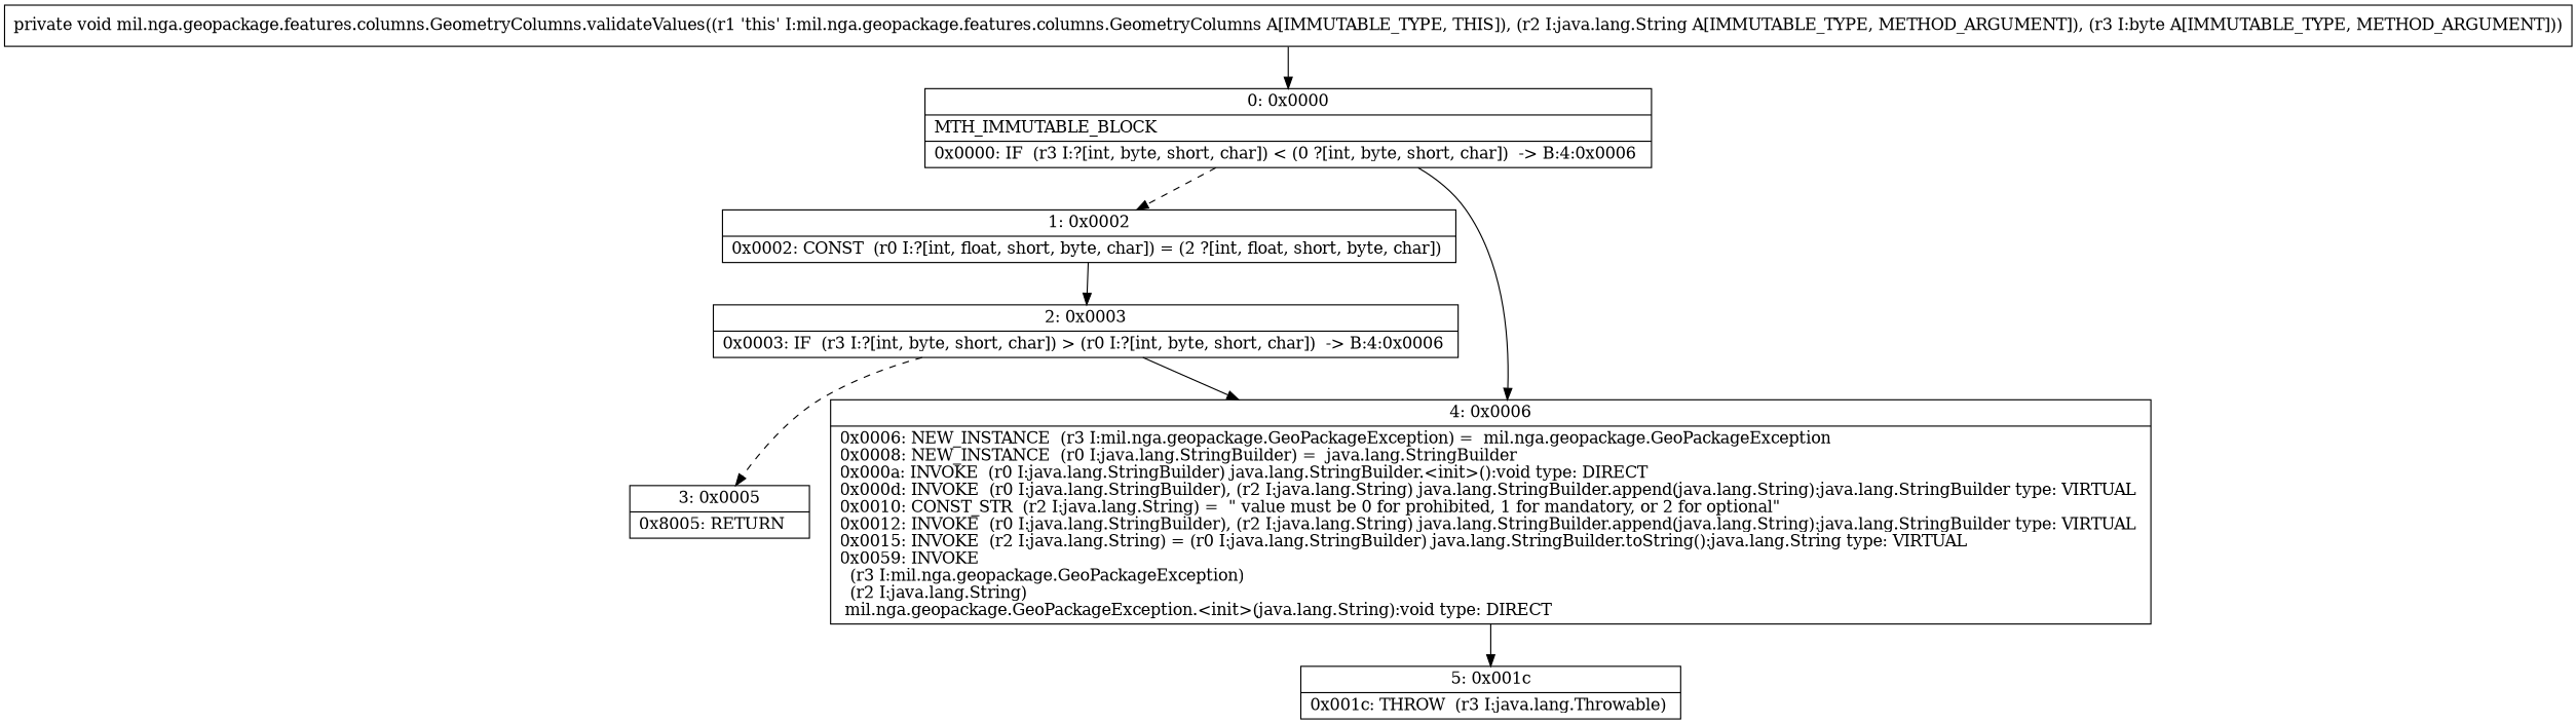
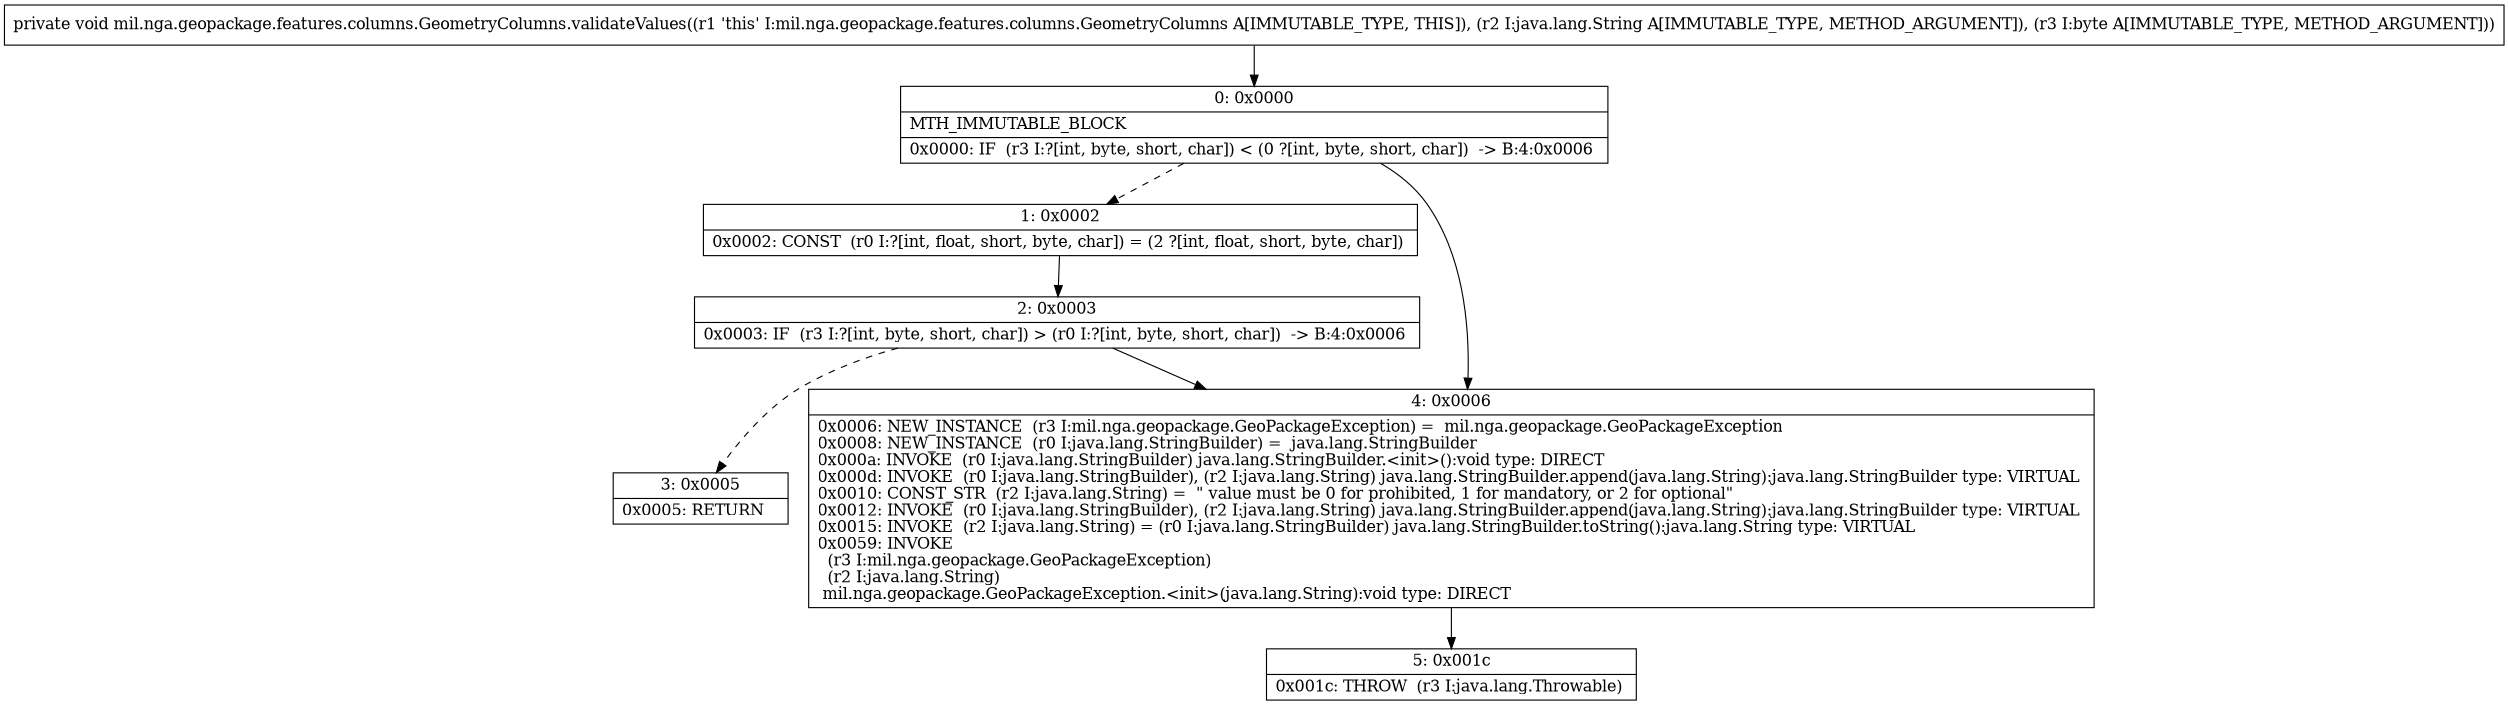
  digraph {
    node [shape=record]
    n1 [label="{0\:\ 0x0000|MTH_IMMUTABLE_BLOCK\l|0x0000: IF  (r3 I:?[int, byte, short, char]) \< (0 ?[int, byte, short, char])  \-\> B:4:0x0006 \l}"]
    n2 [label="{1\:\ 0x0002|0x0002: CONST  (r0 I:?[int, float, short, byte, char]) = (2 ?[int, float, short, byte, char]) \l}"]
    n3 [label="{4\:\ 0x0006|0x0006: NEW_INSTANCE  (r3 I:mil.nga.geopackage.GeoPackageException) =  mil.nga.geopackage.GeoPackageException \l0x0008: NEW_INSTANCE  (r0 I:java.lang.StringBuilder) =  java.lang.StringBuilder \l0x000a: INVOKE  (r0 I:java.lang.StringBuilder) java.lang.StringBuilder.\<init\>():void type: DIRECT \l0x000d: INVOKE  (r0 I:java.lang.StringBuilder), (r2 I:java.lang.String) java.lang.StringBuilder.append(java.lang.String):java.lang.StringBuilder type: VIRTUAL \l0x0010: CONST_STR  (r2 I:java.lang.String) =  \" value must be 0 for prohibited, 1 for mandatory, or 2 for optional\" \l0x0012: INVOKE  (r0 I:java.lang.StringBuilder), (r2 I:java.lang.String) java.lang.StringBuilder.append(java.lang.String):java.lang.StringBuilder type: VIRTUAL \l0x0015: INVOKE  (r2 I:java.lang.String) = (r0 I:java.lang.StringBuilder) java.lang.StringBuilder.toString():java.lang.String type: VIRTUAL \l0x0059: INVOKE  \l  (r3 I:mil.nga.geopackage.GeoPackageException)\l  (r2 I:java.lang.String)\l mil.nga.geopackage.GeoPackageException.\<init\>(java.lang.String):void type: DIRECT \l}"]
    n4 [label="{2\:\ 0x0003|0x0003: IF  (r3 I:?[int, byte, short, char]) \> (r0 I:?[int, byte, short, char])  \-\> B:4:0x0006 \l}"]
    n5 [label="{5\:\ 0x001c|0x001c: THROW  (r3 I:java.lang.Throwable) \l}"]
-   n6 [label="{3\:\ 0x0005|0x8005: RETURN   \l}"]
+   n6 [label="{3\:\ 0x0005|0x0005: RETURN   \l}"]
    n7 [label="{private void mil.nga.geopackage.features.columns.GeometryColumns.validateValues((r1 'this' I:mil.nga.geopackage.features.columns.GeometryColumns A[IMMUTABLE_TYPE, THIS]), (r2 I:java.lang.String A[IMMUTABLE_TYPE, METHOD_ARGUMENT]), (r3 I:byte A[IMMUTABLE_TYPE, METHOD_ARGUMENT])) }"]
    n1 -> n2 [style=dashed]
    n1 -> n3
    n2 -> n4
    n3 -> n5
    n4 -> n3
    n4 -> n6 [style=dashed]
    n7 -> n1
  }
